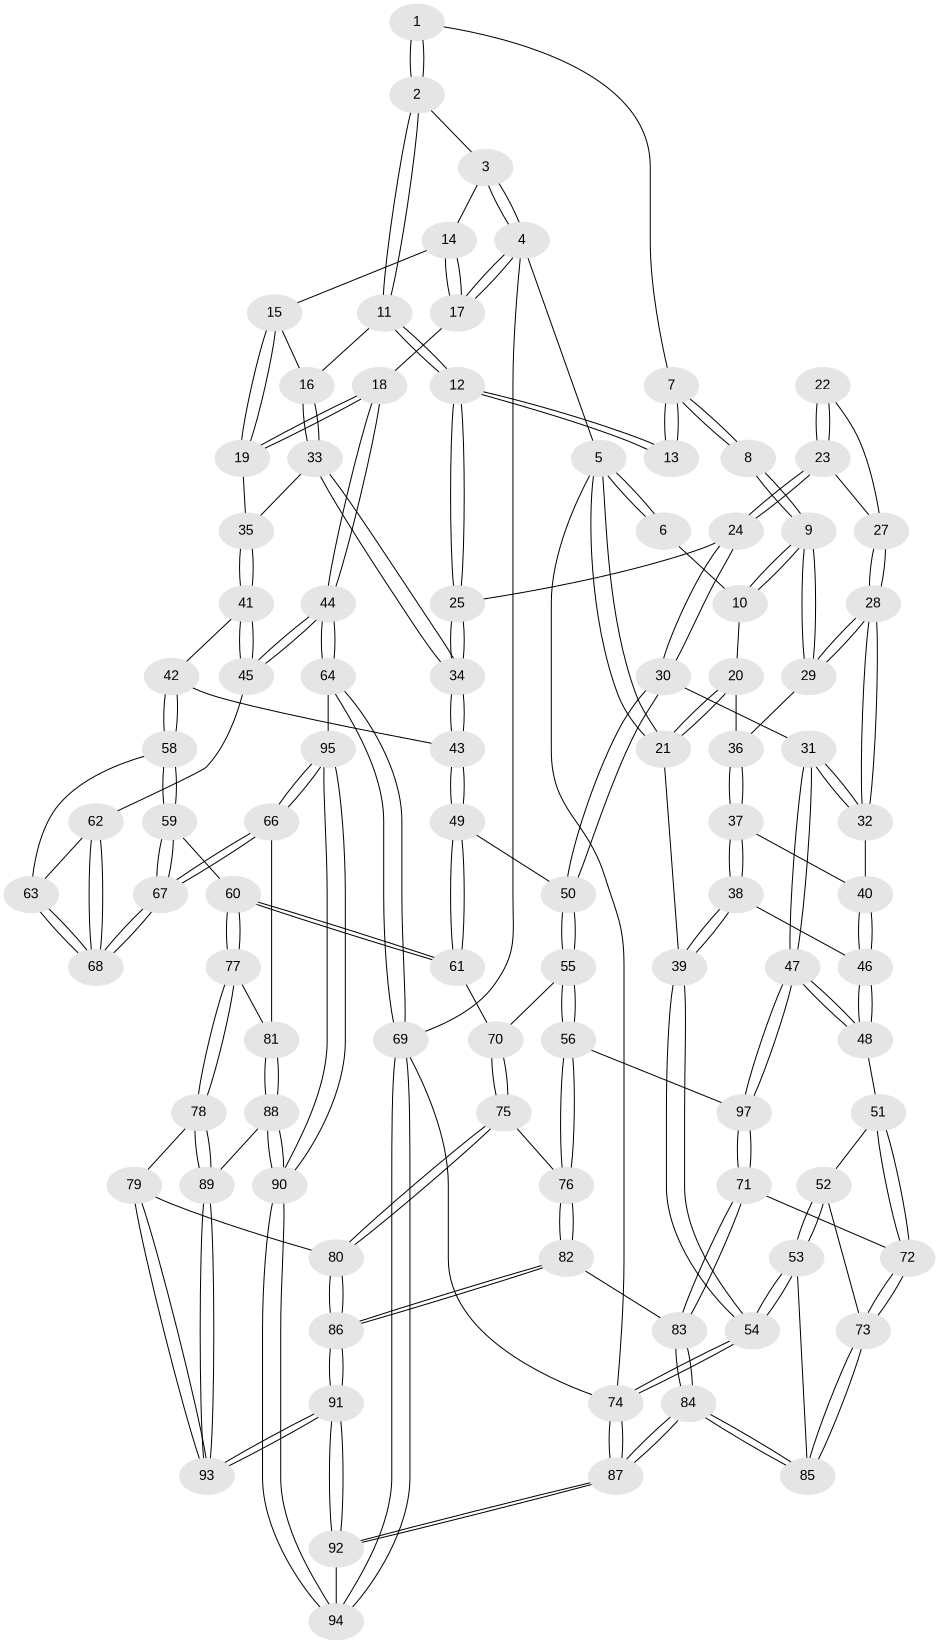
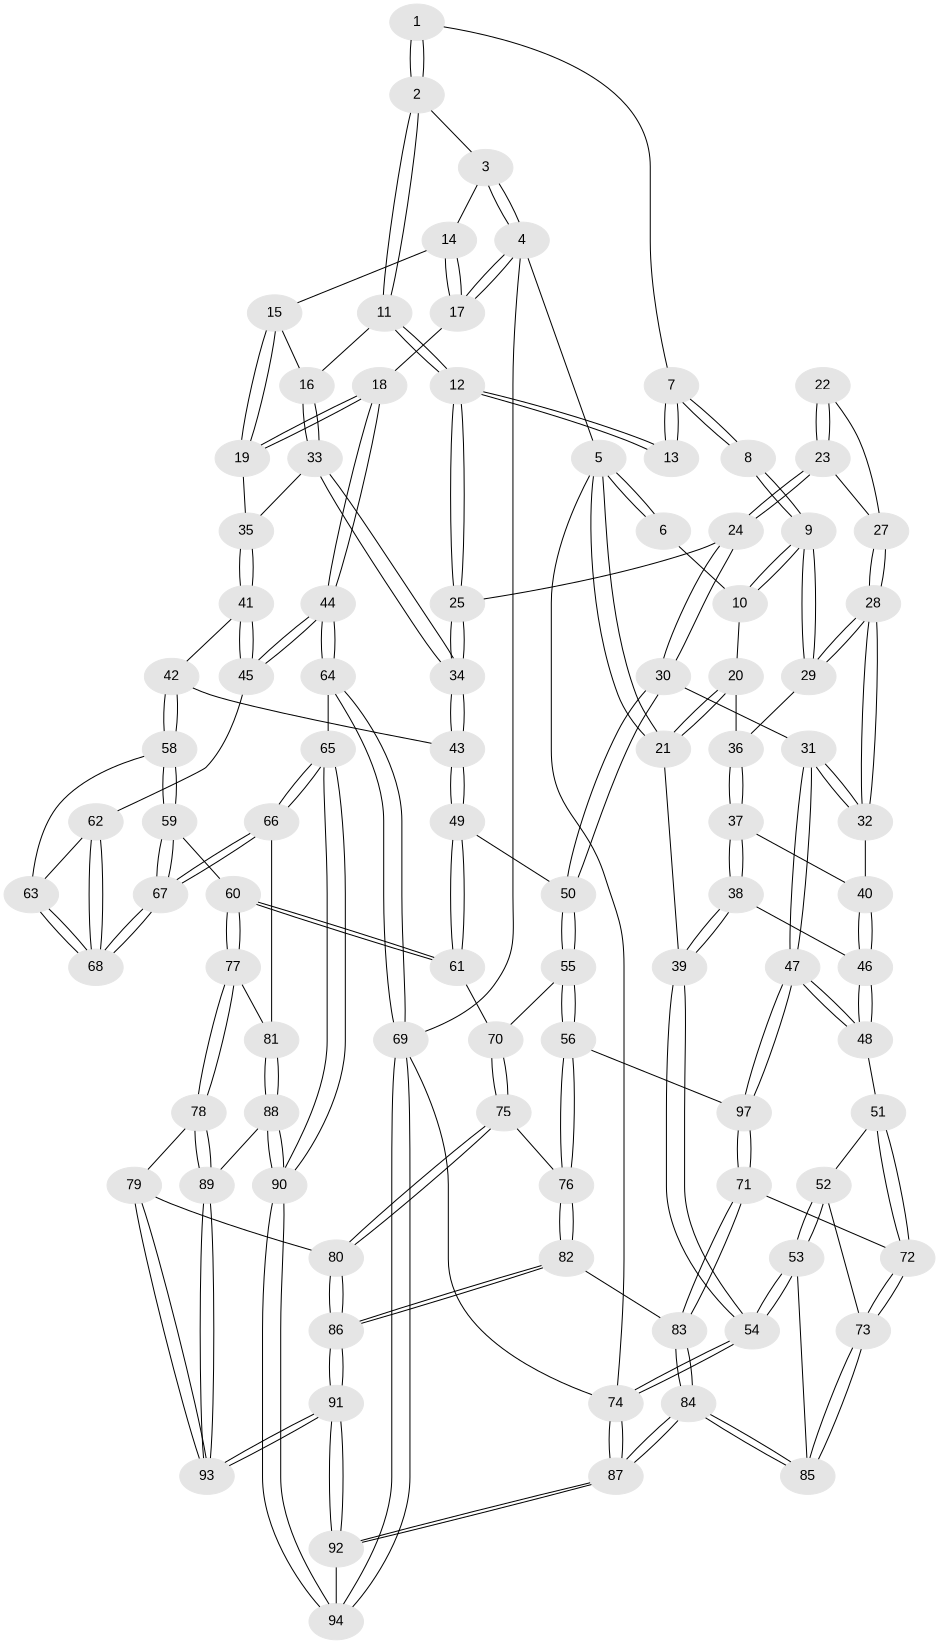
  graph {
    fontname="Liberation Sans"
    node [color=gray90 fontname="Liberation Sans" style=filled]
    edge [fontname="Liberation Sans"]
    1
    2
    7
    3
    11
    8
    13
    4
    14
    12
    16
    5
    17
    69
    15
    6
    21
    74
    18
    94
    10
    39
    87
    20
    9
    29
    36
    25
    33
    34
    19
    35
    44
    45
    64
    41
    37
    54
    22
    23
    27
    24
    28
    30
    31
    50
    43
    32
    40
    47
    55
    48
    n53 [label=97]
    46
    49
    42
    38
    58
    62
    59
    63
    61
-   65 [label=95]
+   65
    68
    51
    71
    52
    72
    70
    56
    53
    73
    85
    76
    75
    82
    83
    60
    67
    77
    81
    78
    66
    90
    88
    80
    84
    92
    86
    79
    89
    93
    91
    1 -- 2
    1 -- 2
    1 -- 7
    2 -- 3
    2 -- 11
    2 -- 11
    7 -- 8
    7 -- 8
    7 -- 13
    7 -- 13
    3 -- 4
    3 -- 4
    3 -- 14
    11 -- 12
    11 -- 12
    11 -- 16
    8 -- 9
    8 -- 9
    4 -- 5
    4 -- 17
    4 -- 17
    4 -- 69
    14 -- 17
    14 -- 17
    14 -- 15
    12 -- 13
    12 -- 13
    12 -- 25
    12 -- 25
    16 -- 33
    16 -- 33
    5 -- 6
    5 -- 6
    5 -- 21
    5 -- 21
    5 -- 74
    17 -- 18
    69 -- 74
    69 -- 94
    69 -- 94
    15 -- 16
    15 -- 19
    15 -- 19
    6 -- 10
    21 -- 39
    74 -- 87
    74 -- 87
    18 -- 19
    18 -- 19
    18 -- 44
    18 -- 44
    10 -- 20
    39 -- 54
    39 -- 54
    87 -- 92
    87 -- 92
    20 -- 21
    20 -- 21
    20 -- 36
    9 -- 10
    9 -- 10
    9 -- 29
    9 -- 29
    29 -- 36
    36 -- 37
    36 -- 37
    25 -- 34
    25 -- 34
    33 -- 34
    33 -- 34
    33 -- 35
    34 -- 43
    34 -- 43
    19 -- 35
    35 -- 41
    35 -- 41
    44 -- 45
    44 -- 45
    44 -- 64
    44 -- 64
    45 -- 62
    64 -- 69
    64 -- 69
    64 -- 65
    41 -- 45
    41 -- 45
    41 -- 42
    37 -- 40
    37 -- 38
    37 -- 38
    54 -- 74
    54 -- 74
    22 -- 23
    22 -- 23
    22 -- 27
    23 -- 27
    23 -- 24
    23 -- 24
    27 -- 28
    27 -- 28
    24 -- 25
    24 -- 30
    24 -- 30
    28 -- 29
    28 -- 29
    28 -- 32
    28 -- 32
    30 -- 31
    30 -- 50
    30 -- 50
    31 -- 32
    31 -- 32
    31 -- 47
    31 -- 47
    50 -- 55
    50 -- 55
    43 -- 49
    43 -- 49
    32 -- 40
    40 -- 46
    40 -- 46
    47 -- 48
    47 -- 48
    47 -- n53
    47 -- n53
    55 -- 70
    55 -- 56
    55 -- 56
    48 -- 51
    n53 -- 71
    n53 -- 71
    46 -- 48
    46 -- 48
    49 -- 50
    49 -- 61
    49 -- 61
    42 -- 43
    42 -- 58
    42 -- 58
    38 -- 39
    38 -- 39
    38 -- 46
    58 -- 59
    58 -- 59
    58 -- 63
    62 -- 63
    62 -- 68
    62 -- 68
    59 -- 60
    59 -- 67
    59 -- 67
    63 -- 68
    63 -- 68
    61 -- 70
    65 -- 66
    65 -- 66
    65 -- 90
    65 -- 90
    51 -- 52
    51 -- 72
    51 -- 72
    71 -- 72
    71 -- 83
    71 -- 83
    52 -- 53
    52 -- 53
    52 -- 73
    72 -- 73
    72 -- 73
    70 -- 75
    70 -- 75
    56 -- n53
    56 -- 76
    56 -- 76
    53 -- 54
    53 -- 54
    53 -- 85
    73 -- 85
    73 -- 85
    76 -- 82
    76 -- 82
    75 -- 76
    75 -- 80
    75 -- 80
    82 -- 83
    82 -- 86
    82 -- 86
    83 -- 84
    83 -- 84
    60 -- 61
    60 -- 61
    60 -- 77
    60 -- 77
    67 -- 68
    67 -- 68
    77 -- 81
    77 -- 78
    77 -- 78
    81 -- 88
    81 -- 88
    78 -- 79
    78 -- 89
    78 -- 89
    66 -- 67
    66 -- 67
    66 -- 81
    90 -- 94
    90 -- 94
    88 -- 90
    88 -- 90
    88 -- 89
    80 -- 86
    80 -- 86
    84 -- 87
    84 -- 87
    84 -- 85
    84 -- 85
    92 -- 94
    86 -- 91
    86 -- 91
    79 -- 80
    79 -- 93
    79 -- 93
    89 -- 93
    89 -- 93
    91 -- 92
    91 -- 92
    91 -- 93
    91 -- 93
  }
